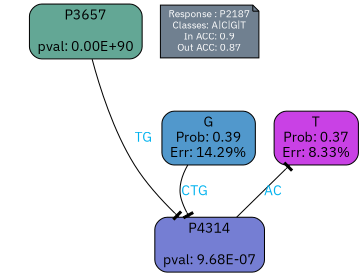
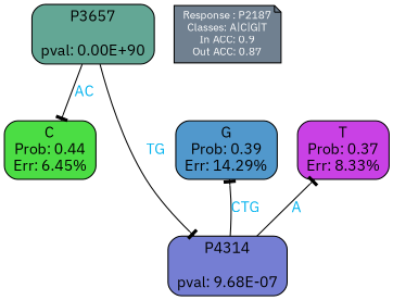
  digraph {
    fontname="IBM Plex Sans"
    ranksep=equally
    splines=polylines
    node [color=black fontname="IBM Plex Sans" shape=box style="filled, rounded"]
    edge [arrowhead=tee fontcolor=deepskyblue2 fontname="IBM Plex Sans"]
+   n1 [fillcolor="#4bdd44" label="C\nProb: 0.44\nErr: 6.45%"]
    n2 [fillcolor="#c941e5" label="T\nProb: 0.37\nErr: 8.33%"]
    n3 [fillcolor="#5198cc" label="G\nProb: 0.39\nErr: 14.29%"]
    n4 [align=left fillcolor=slategray fontcolor=white fontsize=10 label="Response : P2187\nClasses: A|C|G|T\nIn ACC: 0.9\nOut ACC: 0.87\n" shape=note style=filled]
    n5 [fillcolor="#63a795" label="P3657\n\npval: 0.00E+90"]
    n6 [fillcolor="#757ed3" label="P4314\n\npval: 9.68E-07"]
    subgraph sub_1 {
      rank=same
+     n1
      n2
      n3
    }
    subgraph sub_2 {
      rank=same
      n4
      n5
    }
+   n5 -> n1 [label=AC]
    n5 -> n6 [label=TG]
-   n6 -> n2 [label=AC]
-   n3 -> n6 [label=CTG]
+   n6 -> n2 [label=A]
+   n6 -> n3 [label=CTG]
  }
